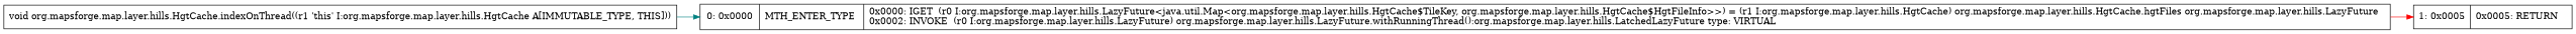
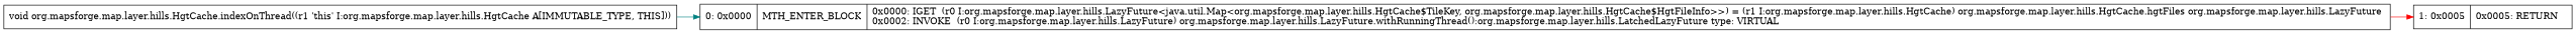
  digraph {
    rankdir=LR
    node [shape=record]
-   n1 [label="{0\:\ 0x0000|MTH_ENTER_TYPE\l|0x0000: IGET  (r0 I:org.mapsforge.map.layer.hills.LazyFuture\<java.util.Map\<org.mapsforge.map.layer.hills.HgtCache$TileKey, org.mapsforge.map.layer.hills.HgtCache$HgtFileInfo\>\>) = (r1 I:org.mapsforge.map.layer.hills.HgtCache) org.mapsforge.map.layer.hills.HgtCache.hgtFiles org.mapsforge.map.layer.hills.LazyFuture \l0x0002: INVOKE  (r0 I:org.mapsforge.map.layer.hills.LazyFuture) org.mapsforge.map.layer.hills.LazyFuture.withRunningThread():org.mapsforge.map.layer.hills.LatchedLazyFuture type: VIRTUAL \l}"]
+   n1 [label="{0\:\ 0x0000|MTH_ENTER_BLOCK\l|0x0000: IGET  (r0 I:org.mapsforge.map.layer.hills.LazyFuture\<java.util.Map\<org.mapsforge.map.layer.hills.HgtCache$TileKey, org.mapsforge.map.layer.hills.HgtCache$HgtFileInfo\>\>) = (r1 I:org.mapsforge.map.layer.hills.HgtCache) org.mapsforge.map.layer.hills.HgtCache.hgtFiles org.mapsforge.map.layer.hills.LazyFuture \l0x0002: INVOKE  (r0 I:org.mapsforge.map.layer.hills.LazyFuture) org.mapsforge.map.layer.hills.LazyFuture.withRunningThread():org.mapsforge.map.layer.hills.LatchedLazyFuture type: VIRTUAL \l}"]
    n2 [label="{1\:\ 0x0005|0x0005: RETURN   \l}"]
    n3 [label="{void org.mapsforge.map.layer.hills.HgtCache.indexOnThread((r1 'this' I:org.mapsforge.map.layer.hills.HgtCache A[IMMUTABLE_TYPE, THIS])) }"]
    n1 -> n2 [color=red]
    n3 -> n1 [color=teal]
  }
